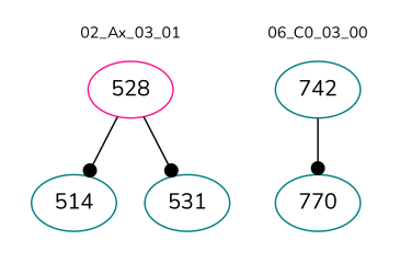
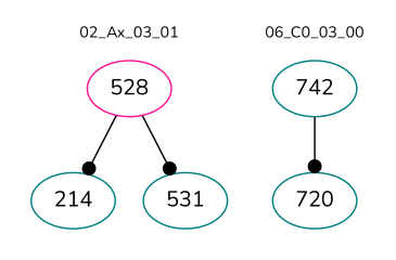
  digraph {
    fontname=Nunito
    node [color=teal fontname=Nunito]
    edge [arrowhead=dot color=black fontname=Nunito style=solid]
    n1 [color=deeppink label=528]
-   n2 [label=514]
+   n2 [label=214]
    n3 [label=531]
    n4 [label=742]
-   n5 [label=770]
+   n5 [label=720]
    subgraph cluster_1 {
      color=white
      fontsize=10
      label="02_Ax_03_01"
      n1
      n2
      n3
    }
    subgraph cluster_2 {
      color=white
      fontsize=10
      label="06_C0_03_00"
      n4
      n5
    }
    n1 -> n2
    n1 -> n3
    n4 -> n5
  }
